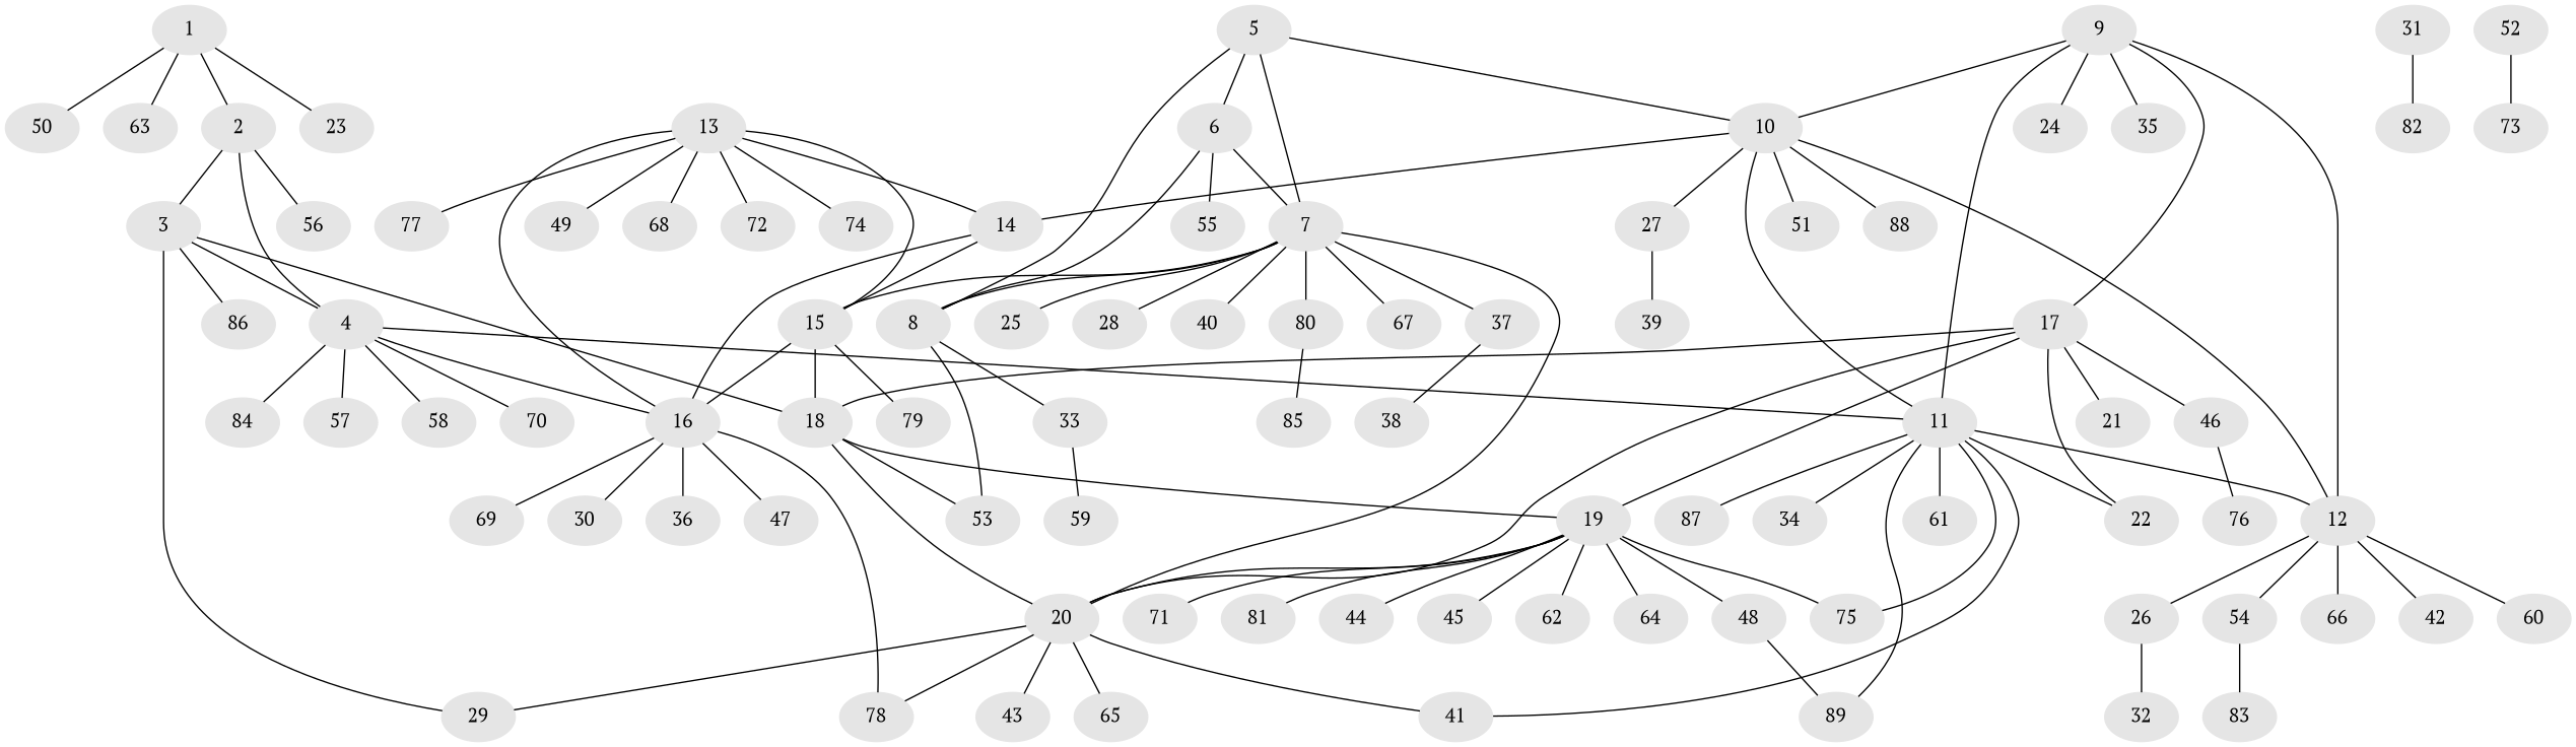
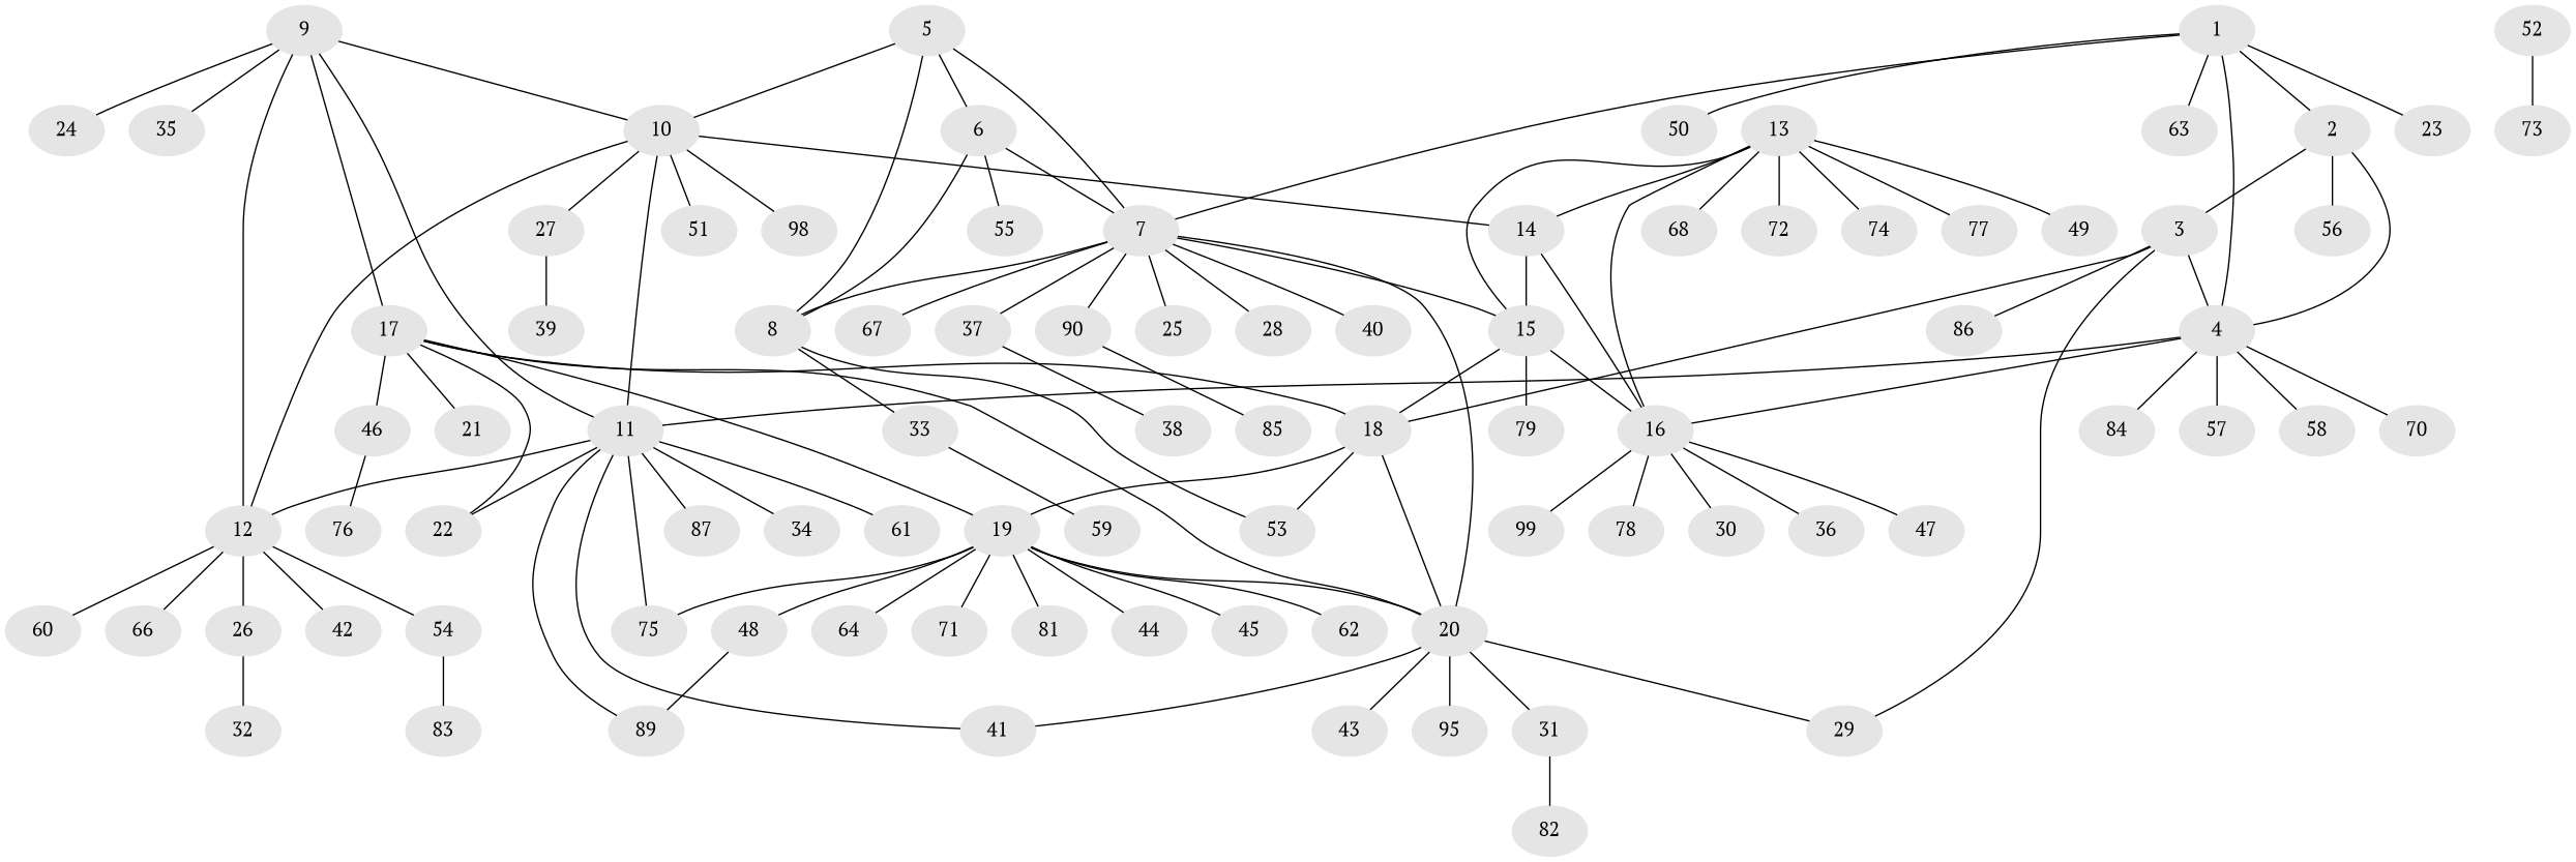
  graph {
    fontname="PT Serif"
    node [color=gray90 fontname="PT Serif" style=filled]
    edge [fontname="PT Serif"]
    1
    2
    4
    7
    23
    50
    63
    3
    56
    18
    29
    86
    11
    16
    57
    58
    70
    84
    8
    15
    20
    25
    28
    37
    40
    67
-   80
+   80 [label=90]
    53
    19
    12
    22
    34
    41
    61
    75
    87
    89
    30
    36
    47
-   69
+   69 [label=99]
    78
    5
    6
    10
    55
    33
    14
    27
    51
-   88
+   88 [label=98]
    79
    31
    43
-   65
+   65 [label=95]
    38
    52
    73
    85
    59
    9
    17
    24
    35
    26
    42
    54
    60
    66
    21
    46
    39
    32
    83
    13
    49
    68
    72
    74
    77
    44
    45
    48
    62
    64
    71
    81
    76
    82
    1 -- 2
+   1 -- 4
+   1 -- 7
    1 -- 23
    1 -- 50
    1 -- 63
    2 -- 4
    2 -- 3
    2 -- 56
    4 -- 11
    4 -- 16
    4 -- 57
    4 -- 58
    4 -- 70
    4 -- 84
    7 -- 8
    7 -- 15
    7 -- 20
    7 -- 25
    7 -- 28
    7 -- 37
    7 -- 40
    7 -- 67
    7 -- 80
    3 -- 4
    3 -- 18
    3 -- 29
    3 -- 86
    18 -- 20
    18 -- 53
    18 -- 19
    11 -- 12
    11 -- 22
    11 -- 34
    11 -- 41
    11 -- 61
    11 -- 75
    11 -- 87
    11 -- 89
    16 -- 30
    16 -- 36
    16 -- 47
    16 -- 69
    16 -- 78
    8 -- 53
    8 -- 33
    15 -- 18
    15 -- 16
    15 -- 79
    20 -- 29
    20 -- 41
-   20 -- 78
+   20 -- 31
    20 -- 43
    20 -- 65
    37 -- 38
    80 -- 85
    19 -- 20
    19 -- 75
    19 -- 44
    19 -- 45
    19 -- 48
    19 -- 62
    19 -- 64
    19 -- 71
    19 -- 81
    12 -- 26
    12 -- 42
    12 -- 54
    12 -- 60
    12 -- 66
    5 -- 7
    5 -- 8
    5 -- 6
    5 -- 10
    6 -- 7
    6 -- 8
    6 -- 55
    10 -- 11
    10 -- 12
    10 -- 14
    10 -- 27
    10 -- 51
    10 -- 88
    33 -- 59
    14 -- 16
    14 -- 15
    27 -- 39
    31 -- 82
    52 -- 73
    9 -- 11
    9 -- 12
    9 -- 10
    9 -- 17
    9 -- 24
    9 -- 35
    17 -- 18
    17 -- 20
    17 -- 19
    17 -- 22
    17 -- 21
    17 -- 46
    26 -- 32
    54 -- 83
    46 -- 76
    13 -- 16
    13 -- 15
    13 -- 14
    13 -- 49
    13 -- 68
    13 -- 72
    13 -- 74
    13 -- 77
    48 -- 89
  }
